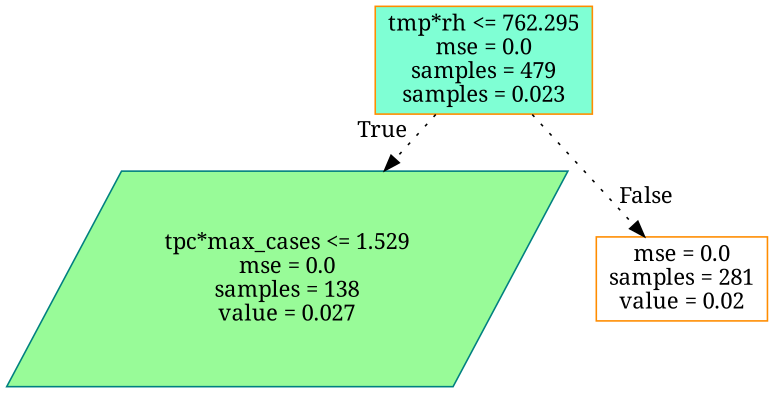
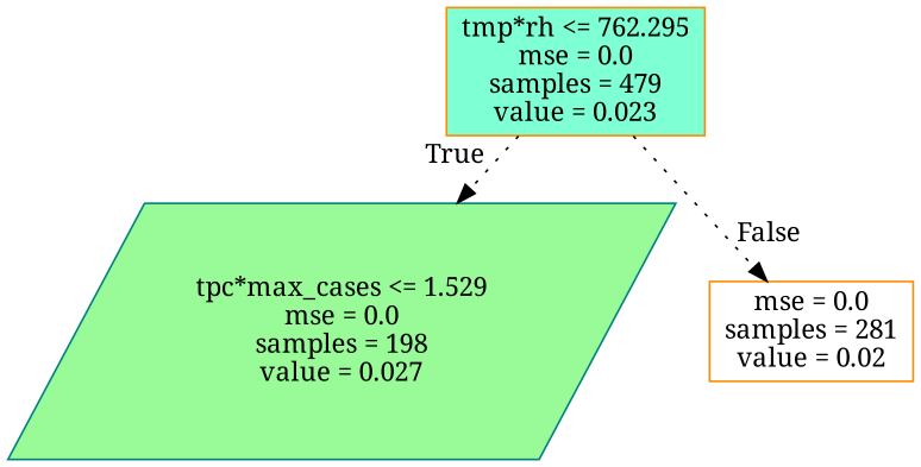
  digraph {
    fontname="Noto Serif"
    node [color=darkorange fontname="Noto Serif" shape=box style=filled]
    edge [fontname="Noto Serif" labeldistance=2.5 style=dotted]
-   n1 [fillcolor=aquamarine label="tmp*rh <= 762.295\nmse = 0.0\nsamples = 479\nsamples = 0.023"]
-   n2 [color=teal fillcolor=palegreen label="tpc*max_cases <= 1.529\nmse = 0.0\nsamples = 138\nvalue = 0.027" shape=parallelogram]
+   n1 [fillcolor=aquamarine label="tmp*rh <= 762.295\nmse = 0.0\nsamples = 479\nvalue = 0.023"]
+   n2 [color=teal fillcolor=palegreen label="tpc*max_cases <= 1.529\nmse = 0.0\nsamples = 198\nvalue = 0.027" shape=parallelogram]
    n3 [fillcolor=white label="mse = 0.0\nsamples = 281\nvalue = 0.02"]
    n1 -> n2 [headlabel=True labelangle=45]
    n1 -> n3 [headlabel=False labelangle=-45]
  }
